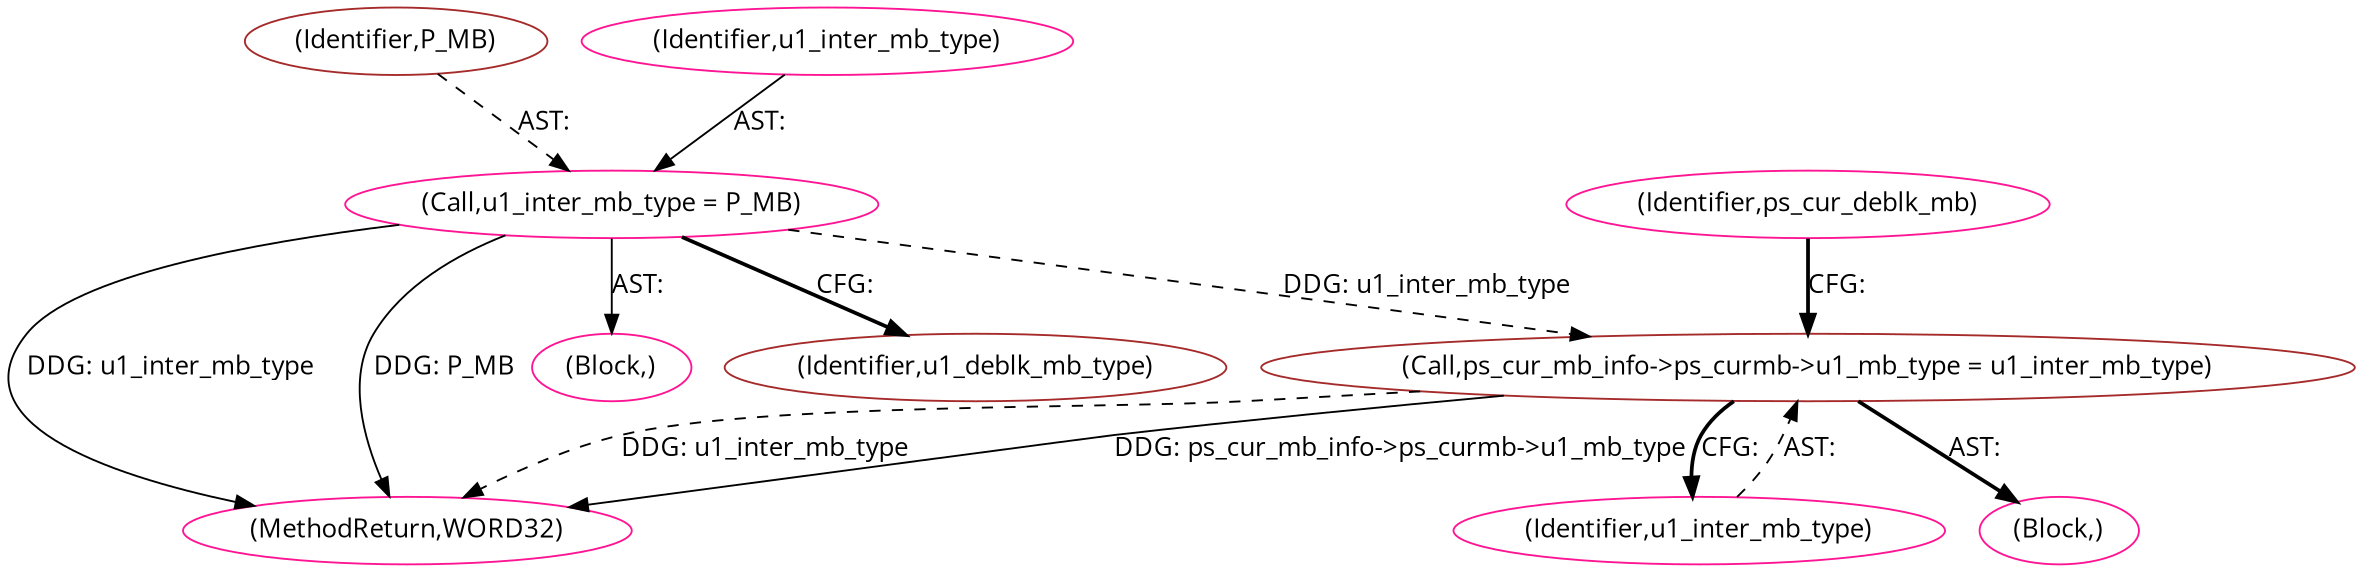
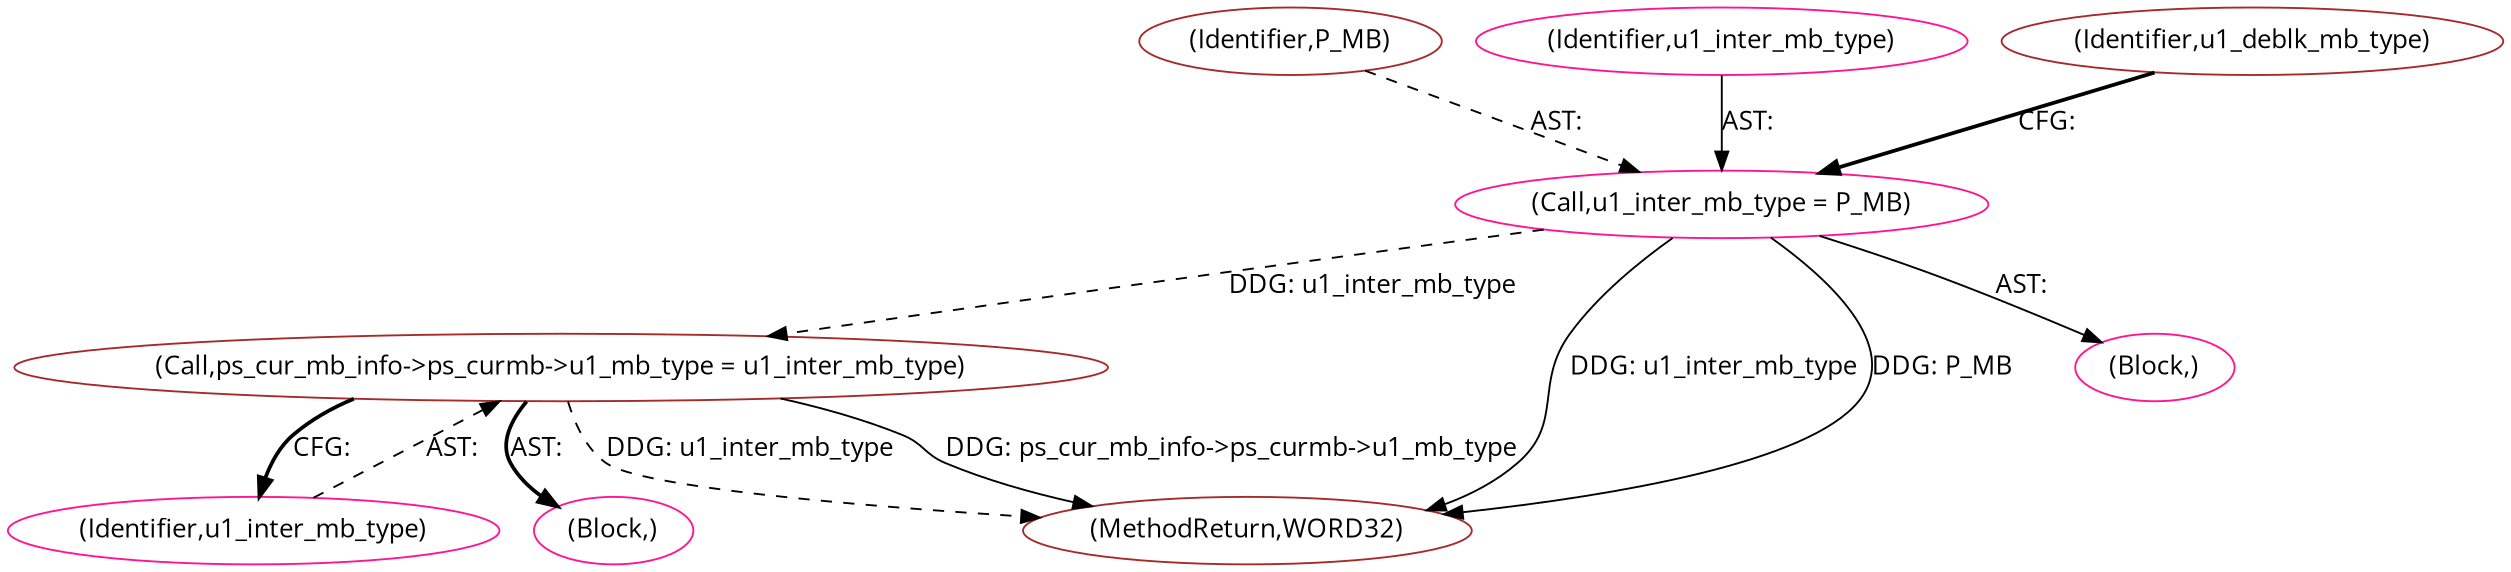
  digraph {
    fontname="Open Sans"
    node [color=deeppink fontname="Open Sans"]
    edge [fontname="Open Sans" style=solid]
    n1 [color=brown label="(Call,ps_cur_mb_info->ps_curmb->u1_mb_type = u1_inter_mb_type)"]
    n2 [label="(Block,)"]
-   n3 [label="(MethodReturn,WORD32)"]
+   n3 [color=brown label="(MethodReturn,WORD32)"]
    n4 [label="(Identifier,u1_inter_mb_type)"]
    n5 [label="(Call,u1_inter_mb_type = P_MB)"]
    n6 [label="(Block,)"]
    n7 [color=brown label="(Identifier,P_MB)"]
-   n8 [label="(Identifier,ps_cur_deblk_mb)"]
    n9 [label="(Identifier,u1_inter_mb_type)"]
    n10 [color=brown label="(Identifier,u1_deblk_mb_type)"]
    n1 -> n2 [label="AST: " style=bold]
    n1 -> n3 [label="DDG: ps_cur_mb_info->ps_curmb->u1_mb_type"]
    n1 -> n3 [label="DDG: u1_inter_mb_type" style=dashed]
    n1 -> n4 [label="CFG: " style=bold]
    n4 -> n1 [label="AST: " style=dashed]
    n5 -> n1 [label="DDG: u1_inter_mb_type" style=dashed]
    n5 -> n3 [label="DDG: u1_inter_mb_type"]
    n5 -> n3 [label="DDG: P_MB"]
    n5 -> n6 [label="AST: "]
    n7 -> n5 [label="AST: " style=dashed]
-   n8 -> n1 [label="CFG: " style=bold]
    n9 -> n5 [label="AST: "]
-   n5 -> n10 [label="CFG: " style=bold]
+   n10 -> n5 [label="CFG: " style=bold]
  }
